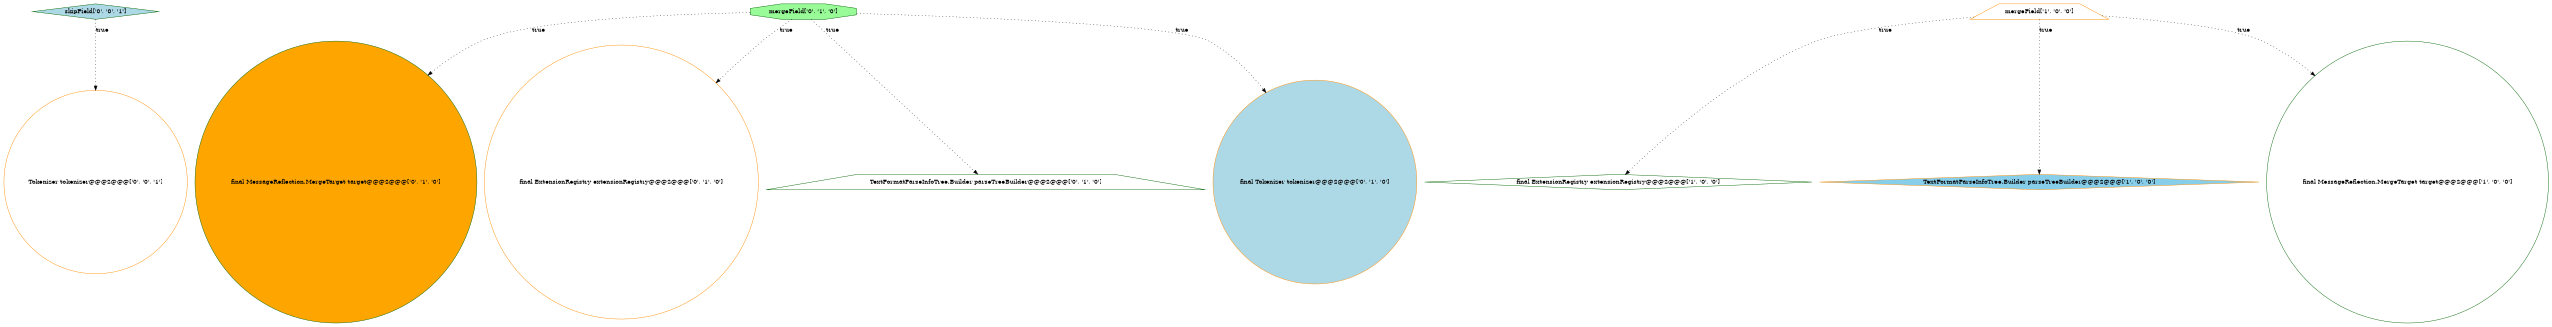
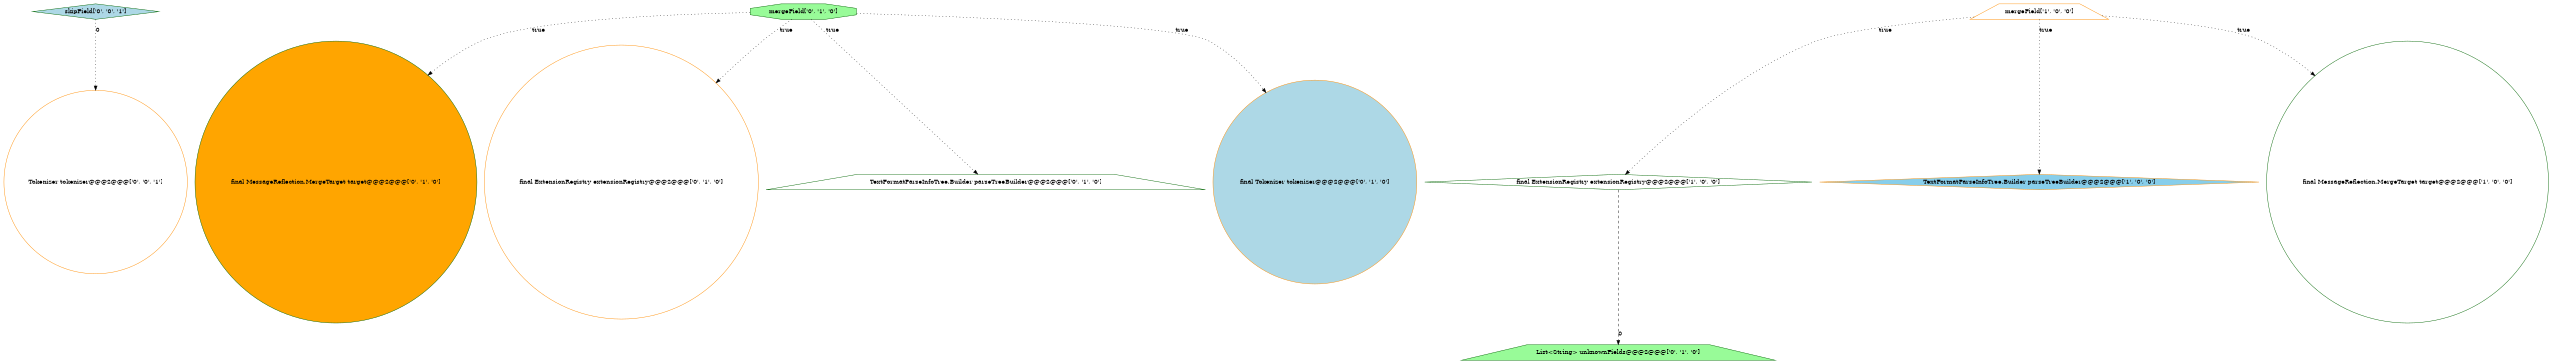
  digraph {
    node [color=darkgreen fillcolor=white shape=circle style=filled]
    edge [style=dotted]
    n1 [color=darkorange label="Tokenizer tokenizer@@@2@@@['0', '0', '1']"]
    n2 [fillcolor=orange label="final MessageReflection.MergeTarget target@@@2@@@['0', '1', '0']"]
    n3 [fillcolor=palegreen label="mergeField['0', '1', '0']" shape=octagon]
    n4 [color=darkorange label="final ExtensionRegistry extensionRegistry@@@2@@@['0', '1', '0']"]
    n5 [label="TextFormatParseInfoTree.Builder parseTreeBuilder@@@2@@@['0', '1', '0']" shape=trapezium]
    n6 [color=darkorange fillcolor=lightblue label="final Tokenizer tokenizer@@@2@@@['0', '1', '0']"]
+   n7 [fillcolor=palegreen label="List<String> unknownFields@@@2@@@['0', '1', '0']" shape=trapezium]
    n8 [label="final ExtensionRegistry extensionRegistry@@@2@@@['1', '0', '0']" shape=diamond]
    n9 [fillcolor=lightblue label="skipField['0', '0', '1']" shape=diamond]
    n10 [color=darkorange label="mergeField['1', '0', '0']" shape=trapezium]
    n11 [color=darkorange fillcolor=skyblue label="TextFormatParseInfoTree.Builder parseTreeBuilder@@@2@@@['1', '0', '0']" shape=diamond]
    n12 [label="final MessageReflection.MergeTarget target@@@2@@@['1', '0', '0']"]
    n3 -> n2 [label=true]
    n3 -> n4 [label=true]
    n3 -> n5 [label=true]
    n3 -> n6 [label=true]
-   n9 -> n1 [label=true]
+   n8 -> n7 [label=0 style=dashed]
+   n9 -> n1 [label=0]
    n10 -> n8 [label=true]
    n10 -> n11 [label=true]
    n10 -> n12 [label=true]
  }
